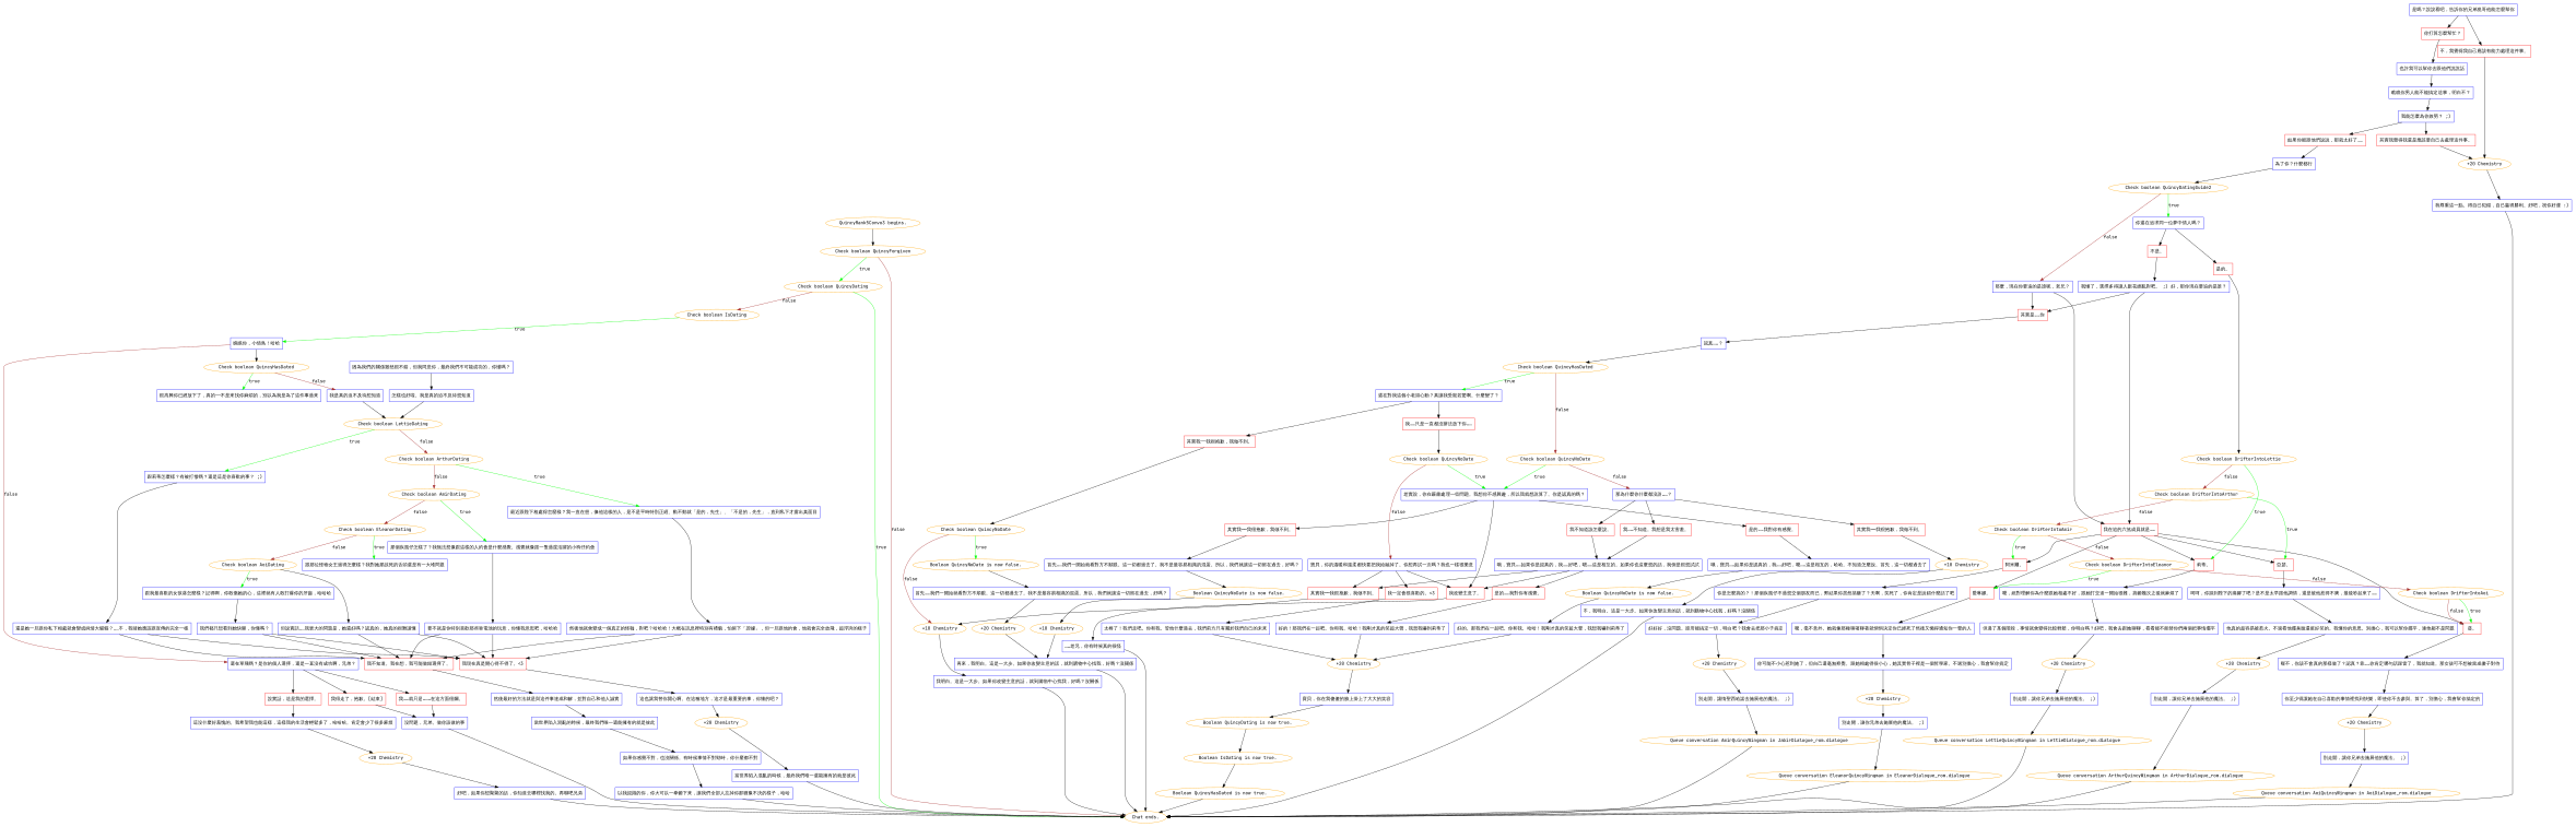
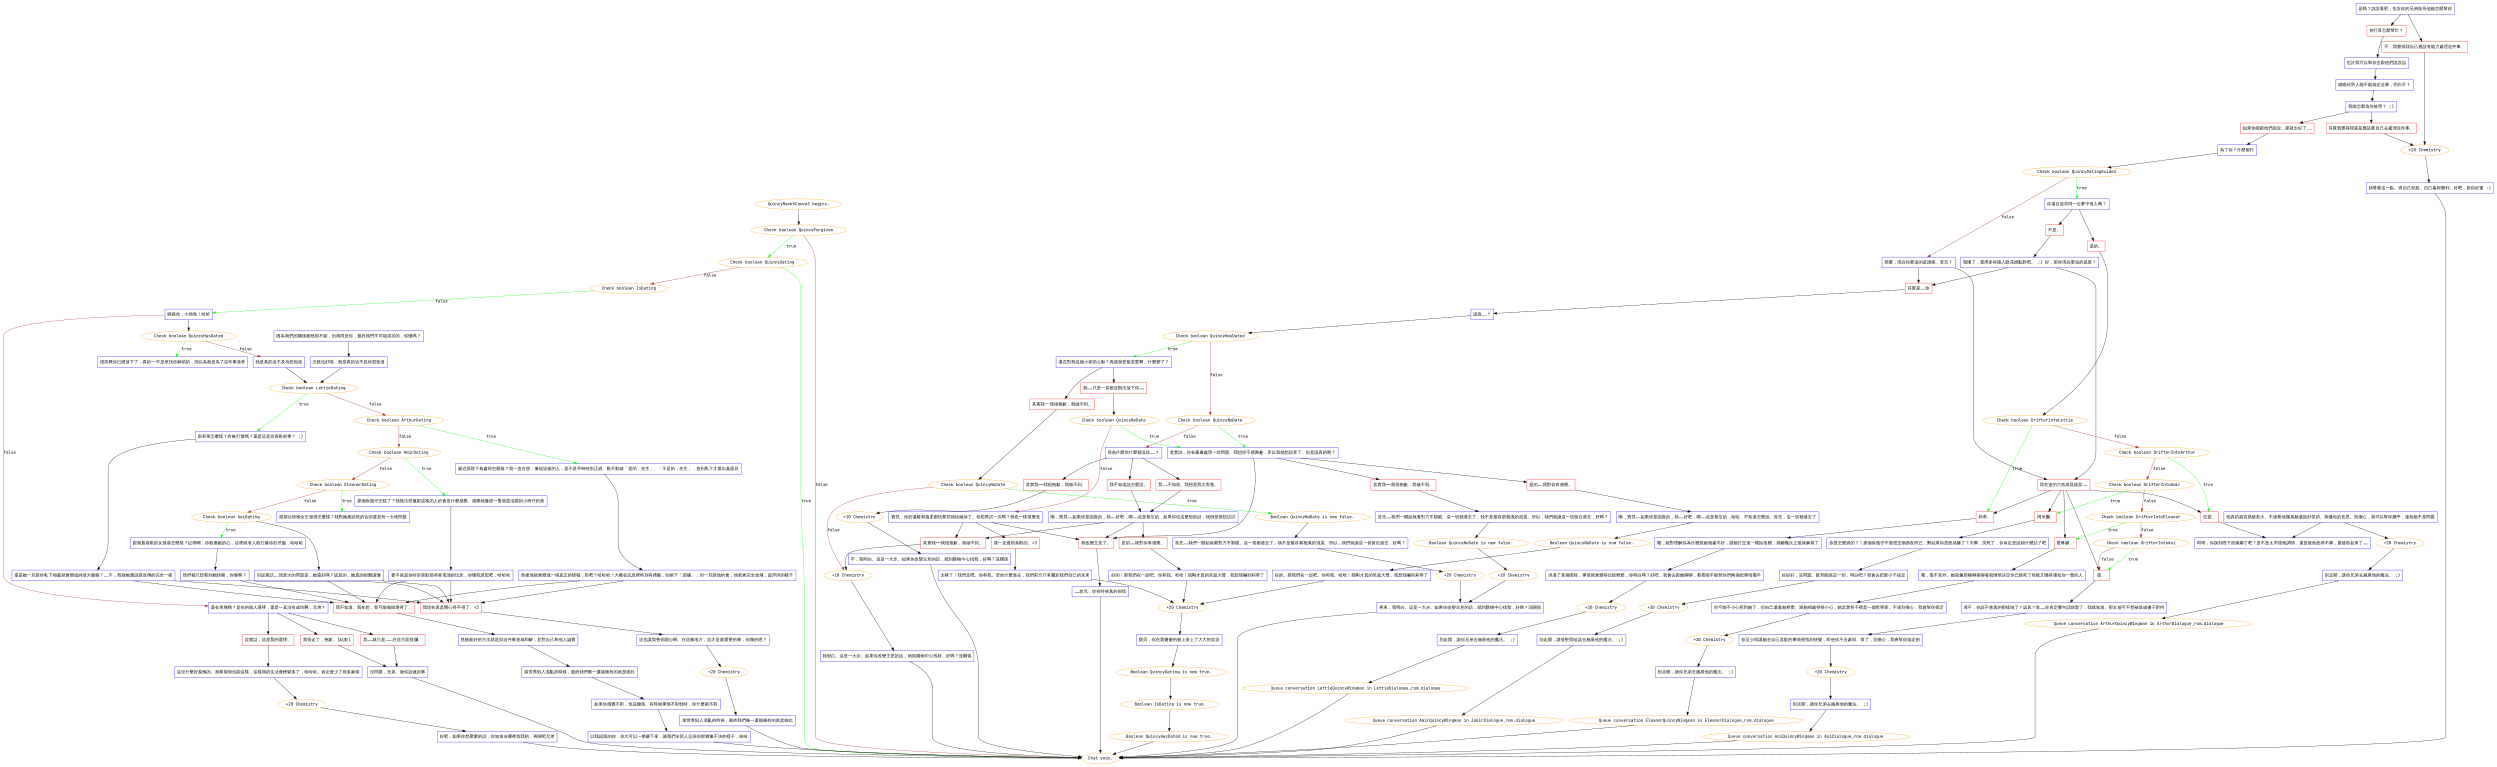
  digraph {
    fontname="JetBrains Mono"
    node [color=blue fontname="JetBrains Mono" shape=box]
    edge [fontname="JetBrains Mono"]
    "QuincyRank5Convo3 begins." [color=orange shape=""]
    n2 [color=orange label="Check boolean QuincyForgiven" shape=""]
    n3 [color=orange label="Check boolean QuincyDating" shape=""]
    "Chat ends." [color=orange shape=""]
    n5 [color=orange label="Check boolean IsDating" shape=""]
    n6 [label="瞧瞧你，小情鳥！哈哈"]
    n7 [label="還在單飛嗎？是你的個人選擇，還是一直沒有成功啊，兄弟？"]
    n8 [color=orange label="Check boolean QuincyHasDated" shape=""]
    n9 [color=red label="說實話，這是我的選擇。"]
    n10 [color=red label="我……就只是………在這方面很爛。"]
    n11 [color=red label="我得走了，抱歉。[結束]"]
    n12 [label="很高興你已經放下了，真的——不是來找你麻煩的，別以為我是為了這件事過來"]
    n13 [label="我是真的迫不及待想知道"]
    n14 [label="這沒什麼好羞愧的。我希望我也能這樣，這樣我的生活會輕鬆多了，哈哈哈。肯定會少了很多麻煩"]
    n15 [label="沒問題，兄弟。做你該做的事"]
    n16 [color=orange label="Check boolean LettieDating" shape=""]
    n17 [color=orange label="+20 Chemistry" shape=""]
    n18 [label="是嗎？說說看吧，告訴你的兄弟崑哥他能怎麼幫你"]
    n19 [color=red label="你打算怎麼幫忙？"]
    n20 [color=red label="不，我覺得我自己應該有能力處理這件事。"]
    n21 [label="因為我們的關係雖然很不錯，但我同意你，最終我們不可能成功的，你懂嗎？"]
    n22 [label="怎樣也好啦。我是真的迫不及待想知道"]
    n23 [label="跟莉蒂怎麼樣？有被打慘嗎？還是這是你喜歡的事？ ;)"]
    n24 [color=orange label="Check boolean ArthurDating" shape=""]
    n25 [label="好吧，如果你想聚聚的話，你知道去哪裡找我的。再聊吧兄弟"]
    n26 [label="也許我可以幫你去跟他們說說話"]
    n27 [color=orange label="+20 Chemistry" shape=""]
    n28 [label="還是她一旦跟你私下相處就會變成純情大貓貓？……不，我猜她應該跟宣傳的完全一樣"]
    n29 [label="最近跟陛下相處得怎麼樣？我一直在想，像他這樣的人，是不是平時特別正經、動不動就「是的，先生」、「不是的，先生」，直到私下才露出真面目"]
    n30 [color=orange label="Check boolean AmirDating" shape=""]
    n31 [label="瞧瞧你男人能不能搞定這事，明白不？"]
    n32 [label="我尊重這一點。得自己犯錯，自己贏得勝利。好吧，祝你好運 :)"]
    n33 [color=red label="我現在真是開心得不得了。<3"]
    n34 [color=red label="我不知道。我在想，我可能做錯選擇了。"]
    n35 [label="然後他就會變成一個真正的怪咖，對吧？哈哈哈！大概在訊息裡特別有禮貌，怕留下「證據」，但一旦跟他約會，他就會完全放飛，超浮誇的樣子"]
    n36 [label="那個疾風仔怎樣了？我無法想像跟這樣的人約會是什麼感覺。感覺就像跟一隻過度活躍的小狗仔約會"]
    n37 [color=orange label="Check boolean EleanorDating" shape=""]
    n38 [label="我能怎麼為你效勞？ ;)"]
    n39 [label="這也讓我替你開心啊。在這種地方，這才是最重要的事，你懂的吧？"]
    n40 [label="然後最好的方法就是與這件事達成和解，並對自己和他人誠實"]
    n41 [label="要不就是你特別喜歡那些靠電池的玩意，你懂我意思吧，哈哈哈"]
    n42 [label="跟那位怪物女王過得怎麼樣？我對她那該死的舌頭還是有一大堆問題"]
    n43 [color=orange label="Check boolean AoiDating" shape=""]
    n44 [color=red label="如果你能跟他們說說，那就太好了……"]
    n45 [color=red label="其實我覺得我還是應該要自己去處理這件事。"]
    n46 [color=orange label="+20 Chemistry" shape=""]
    n47 [label="當世界陷入混亂的時候，最終我們唯一還能擁有的就是彼此"]
    n48 [label="但說實話……我更大的問題是，她還好嗎？認真的，她真的很難讀懂"]
    n49 [label="跟我最喜歡的女孩葵怎麼樣？記得啊，你敢傷她的心，這裡就有人敢打爆你的牙齒，哈哈哈"]
    n50 [label="為了你？什麼都行"]
    n51 [label="當世界陷入混亂的時候，最終我們唯一還能擁有的就是彼此"]
    n52 [label="如果你感覺不對，也沒關係。有時候事情不對勁時，你什麼都不對"]
    n53 [label="我們都只想看到她快樂，你懂嗎？"]
    n54 [color=orange label="Check boolean QuincyDatingGuide2" shape=""]
    n55 [label="以我認識的你，你大可以一拳砸下來，讓我們全部人忘掉你那猶豫不決的樣子，哈哈"]
    n56 [label="你還在追求同一位夢中情人嗎？"]
    n57 [label="那麼，現在你要追的是誰呢，老兄？"]
    n58 [color=red label="不是。"]
    n59 [color=red label="是的。"]
    n60 [color=red label="我在追的六煞成員就是……"]
    n61 [color=red label="其實是……你"]
    n62 [label="我懂了，選擇多得讓人眼花繚亂對吧。 ;) 好，那你現在要追的是誰？"]
    n63 [color=orange label="Check boolean DrifterIntoLettie" shape=""]
    n64 [color=red label="莉蒂。"]
    n65 [color=red label="亞瑟。"]
    n66 [color=red label="阿米爾。"]
    n67 [color=red label="愛琳娜。"]
    n68 [color=red label="葵。"]
    n69 [label="認真……？"]
    n70 [color=orange label="Check boolean DrifterIntoArthur" shape=""]
    n71 [label="嗯，絕對理解你為什麼跟她相處不好，跟她打交道一開始很難，搞砸幾次之後就麻煩了"]
    n72 [label="呵呵，你踩到陛下的痛腳了吧？是不是太早跟他調情，還是被他惹得不爽，最後吵起來了……"]
    n73 [label="你是怎麼搞的？！那個疾風仔不過想交個朋友而已，郠結果你居然搞砸了？天啊，笑死了，你肯定是說錯什麼話了吧"]
    n74 [label="嗯，毫不意外。她就像那種聊著聊著就悄悄決定你已經死了然後又懶得通知你一聲的人"]
    n75 [label="喔不，你該不會真的那樣做了？認真？靠……你肯定哪句話踩雷了，我就知道。那女孩可不想被當成傻子對待"]
    n76 [color=orange label="Check boolean QuincyHasDated" shape=""]
    n77 [color=orange label="Check boolean DrifterIntoAmir" shape=""]
    n78 [label="但過了某個階段，事情就會變得比較輕鬆，你明白嗎？好吧，我會去跟她聊聊，看看能不能替你們兩個把事情擺平"]
    n79 [label="他真的超容易被惹火。不過看他擺臭臉還挺好笑的。我懂你的意思。別擔心，我可以幫你擺平，連他都不是問題"]
    n80 [label="好好好，沒問題。崑哥能搞定一切，明白吧？我會去把那小子搞定"]
    n81 [label="你可能不小心惹到她了，但自己還毫無察覺。跟她相處得很小心，她其實骨子裡是一個哲學家。不過別擔心，我會幫你搞定"]
    n82 [label="你至少得讓她在自己喜歡的事情裡找到快樂，即使你不去參與。算了，別擔心，我會幫你搞定的"]
    n83 [label="還在對我這個小老頭心動？真讓我受寵若驚啊。什麼變了？"]
    n84 [color=orange label="Check boolean QuincyNoDate" shape=""]
    n85 [color=orange label="Check boolean DrifterIntoEleanor" shape=""]
    n86 [color=orange label="+20 Chemistry" shape=""]
    n87 [color=orange label="+20 Chemistry" shape=""]
    n88 [color=orange label="+20 Chemistry" shape=""]
    n89 [color=orange label="+20 Chemistry" shape=""]
    n90 [color=orange label="+20 Chemistry" shape=""]
    n91 [color=red label="我……只是一直都沒辦法放下你……"]
    n92 [color=red label="其實我──我很抱歉，我做不到。"]
    n93 [label="老實說，你在嚴肅處理一些問題。我想你不感興趣，所以我就想說算了。你是認真的嗎？"]
    n94 [label="那為什麼你什麼都沒說……？"]
    n95 [color=orange label="Check boolean DrifterIntoAoi" shape=""]
    n96 [label="別走開，讓你兄弟去施展他的魔法。 ;)"]
    n97 [label="別走開，讓你兄弟去施展他的魔法。 ;)"]
    n98 [label="別走開，讓情聖西哈諾去施展他的魔法。 ;)"]
    n99 [label="別走開，讓你兄弟去施展他的魔法。 ;)"]
    n100 [label="別走開，讓你兄弟去施展他的魔法。 ;)"]
    n101 [color=orange label="Check boolean QuincyNoDate" shape=""]
    n102 [color=orange label="Check boolean QuincyNoDate" shape=""]
    n103 [color=red label="是的……我對你有感覺。"]
    n104 [color=red label="其實我──我很抱歉，我做不到。"]
    n105 [color=red label="我改變主意了。"]
    n106 [color=red label="我……不知道。我想是我太害羞。"]
    n107 [color=red label="我不知道該怎麼說。"]
    n108 [color=red label="其實我──我很抱歉，我做不到。"]
    n109 [color=orange label="Queue conversation LettieQuincyWingman in LettieDialogue_rom.dialogue" shape=""]
    n110 [color=orange label="Queue conversation ArthurQuincyWingman in ArthurDialogue_rom.dialogue" shape=""]
    n111 [color=orange label="Queue conversation AmirQuincyWingman in JabirDialogue_rom.dialogue" shape=""]
    n112 [color=orange label="Queue conversation EleanorQuincyWingman in EleanorDialogue_rom.dialogue" shape=""]
    n113 [color=orange label="Queue conversation AoiQuincyWingman in AoiDialogue_rom.dialogue" shape=""]
    n114 [label="寶貝，你的溫暖和溫柔都快要把我給融掉了。你想再試一次嗎？我也一樣很樂意"]
    n115 [color=orange label="Boolean QuincyNoDate is now false." shape=""]
    n116 [color=orange label="+10 Chemistry" shape=""]
    n117 [label="哦，寶貝……如果你是認真的，我……好吧，嗯……這是相互的，哈哈。不知道怎麼說。首先，這一切都過去了"]
    n118 [label="首先……我們一開始就看對方不順眼。這一切都過去了。我不是最容易相識的混蛋。所以，我們就讓這一切留在過去，好嗎？"]
    n119 [label="……老兄，你有時候真的很怪"]
    n120 [label="哦，寶貝……如果你是認真的，我……好吧，嗯……這是相互的。如果你也這麼想的話，我倒是很想試試"]
    n121 [color=orange label="+10 Chemistry" shape=""]
    n122 [color=red label="我一定會很喜歡的。<3"]
    n123 [color=red label="其實我──我很抱歉，我做不到。"]
    n124 [label="首先……我們一開始就看對方不順眼。這一切都過去了。我不是最容易相識的混蛋。所以，我們就讓這一切留在過去，好嗎？"]
    n125 [label="我明白。這是一大步。如果你改變主意的話，就到購物中心找我，好嗎？沒關係"]
    n126 [color=orange label="Boolean QuincyNoDate is now false." shape=""]
    n127 [color=orange label="Boolean QuincyNoDate is now false." shape=""]
    n128 [color=red label="是的……我對你有感覺。"]
    n129 [label="不，我明白。這是一大步。如果你改變主意的話，就到購物中心找我，好嗎？沒關係"]
    n130 [label="太棒了！我們走吧。你和我。管他什麼過去，我們前方只有屬於我們自己的未來"]
    n131 [color=orange label="+20 Chemistry" shape=""]
    n132 [label="好的。那我們在一起吧。你和我。哈哈！我剛才真的笑超大聲，我想我嚇到莉蒂了"]
    n133 [color=orange label="+10 Chemistry" shape=""]
    n134 [label="好的！那我們在一起吧。你和我。哈哈！我剛才真的笑超大聲，我想我嚇到莉蒂了"]
    n135 [color=orange label="+20 Chemistry" shape=""]
    n136 [label="再來，我明白。這是一大步。如果你改變主意的話，就到購物中心找我，好嗎？沒關係"]
    n137 [label="寶貝，你在我傻傻的臉上掛上了大大的笑容"]
    n138 [color=orange label="Boolean QuincyDating is now true." shape=""]
    n139 [color=orange label="Boolean IsDating is now true." shape=""]
    n140 [color=orange label="Boolean QuincyHasDated is now true." shape=""]
    "QuincyRank5Convo3 begins." -> n2
    n2 -> n3 [color=green label=true]
    n2 -> "Chat ends." [color=brown label=false]
    n3 -> "Chat ends." [color=green label=true]
    n3 -> n5 [color=brown label=false]
-   n5 -> n6 [color=green label=true]
+   n5 -> n6 [color=green label=false]
    n6 -> n7 [color=brown label=false]
    n6 -> n8
    n7 -> n9
    n7 -> n10
    n7 -> n11
    n8 -> n12 [color=green label=true]
    n8 -> n13 [color=brown label=false]
    n9 -> n14
    n10 -> n15
    n11 -> n15
    n13 -> n16
    n14 -> n17
    n15 -> "Chat ends."
    n16 -> n23 [color=green label=true]
    n16 -> n24 [color=brown label=false]
    n17 -> n25
    n18 -> n19
    n18 -> n20
    n19 -> n26
    n20 -> n27
    n21 -> n22
    n22 -> n16
    n23 -> n28
    n24 -> n29 [color=green label=true]
    n24 -> n30 [color=brown label=false]
    n25 -> "Chat ends."
    n26 -> n31
    n27 -> n32
    n28 -> n33
    n28 -> n34
    n29 -> n35
    n30 -> n36 [color=green label=true]
    n30 -> n37 [color=brown label=false]
    n31 -> n38
    n32 -> "Chat ends."
    n33 -> n39
    n34 -> n40
    n35 -> n33
    n35 -> n34
    n36 -> n41
    n37 -> n42 [color=green label=true]
    n37 -> n43 [color=brown label=false]
    n38 -> n44
    n38 -> n45
    n39 -> n46
    n40 -> n47
    n41 -> n33
    n41 -> n34
    n43 -> n48
    n43 -> n49 [color=green label=true]
    n44 -> n50
    n45 -> n27
    n46 -> n51
    n47 -> n52
    n48 -> n33
    n48 -> n34
    n49 -> n53
    n50 -> n54
    n51 -> "Chat ends."
    n52 -> n55
    n53 -> n33
    n53 -> n34
    n54 -> n56 [color=green label=true]
    n54 -> n57 [color=brown label=false]
    n55 -> "Chat ends."
    n56 -> n58
    n56 -> n59
    n57 -> n60
    n57 -> n61
    n58 -> n62
    n59 -> n63
    n60 -> n64
    n60 -> n65
    n60 -> n66
    n60 -> n67
    n60 -> n68
    n61 -> n69
    n62 -> n60
    n62 -> n61
    n63 -> n64 [color=green label=true]
    n63 -> n70 [color=brown label=false]
    n64 -> n71
    n65 -> n72
    n66 -> n73
    n67 -> n74
    n68 -> n75
    n69 -> n76
    n70 -> n65 [color=green label=true]
    n70 -> n77 [color=brown label=false]
    n71 -> n78
-   n72 -> n79
+   n79 -> n72
    n73 -> n80
    n74 -> n81
    n75 -> n82
    n76 -> n83 [color=green label=true]
    n76 -> n84 [color=brown label=false]
    n77 -> n66 [color=green label=true]
    n77 -> n85 [color=brown label=false]
    n78 -> n86
    n79 -> n87
    n80 -> n88
    n81 -> n89
    n82 -> n90
    n83 -> n91
    n83 -> n92
    n84 -> n93 [color=green label=true]
    n84 -> n94 [color=brown label=false]
    n85 -> n67 [color=green label=true]
    n85 -> n95 [color=brown label=false]
    n86 -> n96
    n87 -> n97
    n88 -> n98
    n89 -> n99
    n90 -> n100
    n91 -> n101
    n92 -> n102
    n93 -> n103
    n93 -> n104
    n93 -> n105
    n94 -> n106
    n94 -> n107
    n94 -> n108
    n95 -> n68 [color=green label=true]
    n95 -> n68 [color=brown label=false]
    n96 -> n109
    n97 -> n110
    n98 -> n111
    n99 -> n112
    n100 -> n113
    n101 -> n93 [color=green label=true]
    n101 -> n114 [color=brown label=false]
    n102 -> n115 [color=green label=true]
    n102 -> n116 [color=brown label=false]
    n103 -> n117
    n104 -> n118
    n105 -> n119
    n106 -> n120
    n107 -> n120
    n108 -> n121
    n109 -> "Chat ends."
    n110 -> "Chat ends."
    n111 -> "Chat ends."
    n112 -> "Chat ends."
    n113 -> "Chat ends."
    n114 -> n105
    n114 -> n122
    n114 -> n123
    n115 -> n124
    n116 -> n125
    n117 -> n126
    n118 -> n127
    n119 -> "Chat ends."
    n120 -> n105
    n120 -> n123
    n120 -> n128
    n121 -> n129
    n122 -> n130
    n123 -> n116
    n124 -> n131
    n125 -> "Chat ends."
    n126 -> n132
    n127 -> n133
    n128 -> n134
    n129 -> "Chat ends."
    n130 -> n135
    n131 -> n136
    n132 -> n135
    n133 -> n136
    n134 -> n135
    n135 -> n137
    n136 -> "Chat ends."
    n137 -> n138
    n138 -> n139
    n139 -> n140
    n140 -> "Chat ends."
  }
